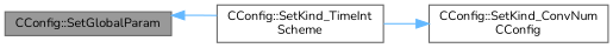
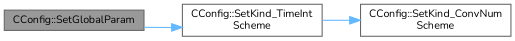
  digraph {
    fontname=Nunito
    rankdir=LR
    node [color=grey40 fillcolor=white fontname=Nunito fontsize=10 shape=box style=filled]
    edge [color=steelblue1 fontname=Nunito fontsize=10 labelfontname=Helvetica labelfontsize=10 style=solid]
    n1 [color=gray40 fillcolor=grey60 fontcolor=black height=0.2 label="CConfig::SetGlobalParam" width=0.4]
    n2 [height=0.2 label="CConfig::SetKind_TimeInt\lScheme" width=0.4]
-   n3 [height=0.2 label="CConfig::SetKind_ConvNum\lCConfig" width=0.4]
-   n2 -> n1
+   n3 [height=0.2 label="CConfig::SetKind_ConvNum\lScheme" width=0.4]
+   n1 -> n2
    n2 -> n3
  }
